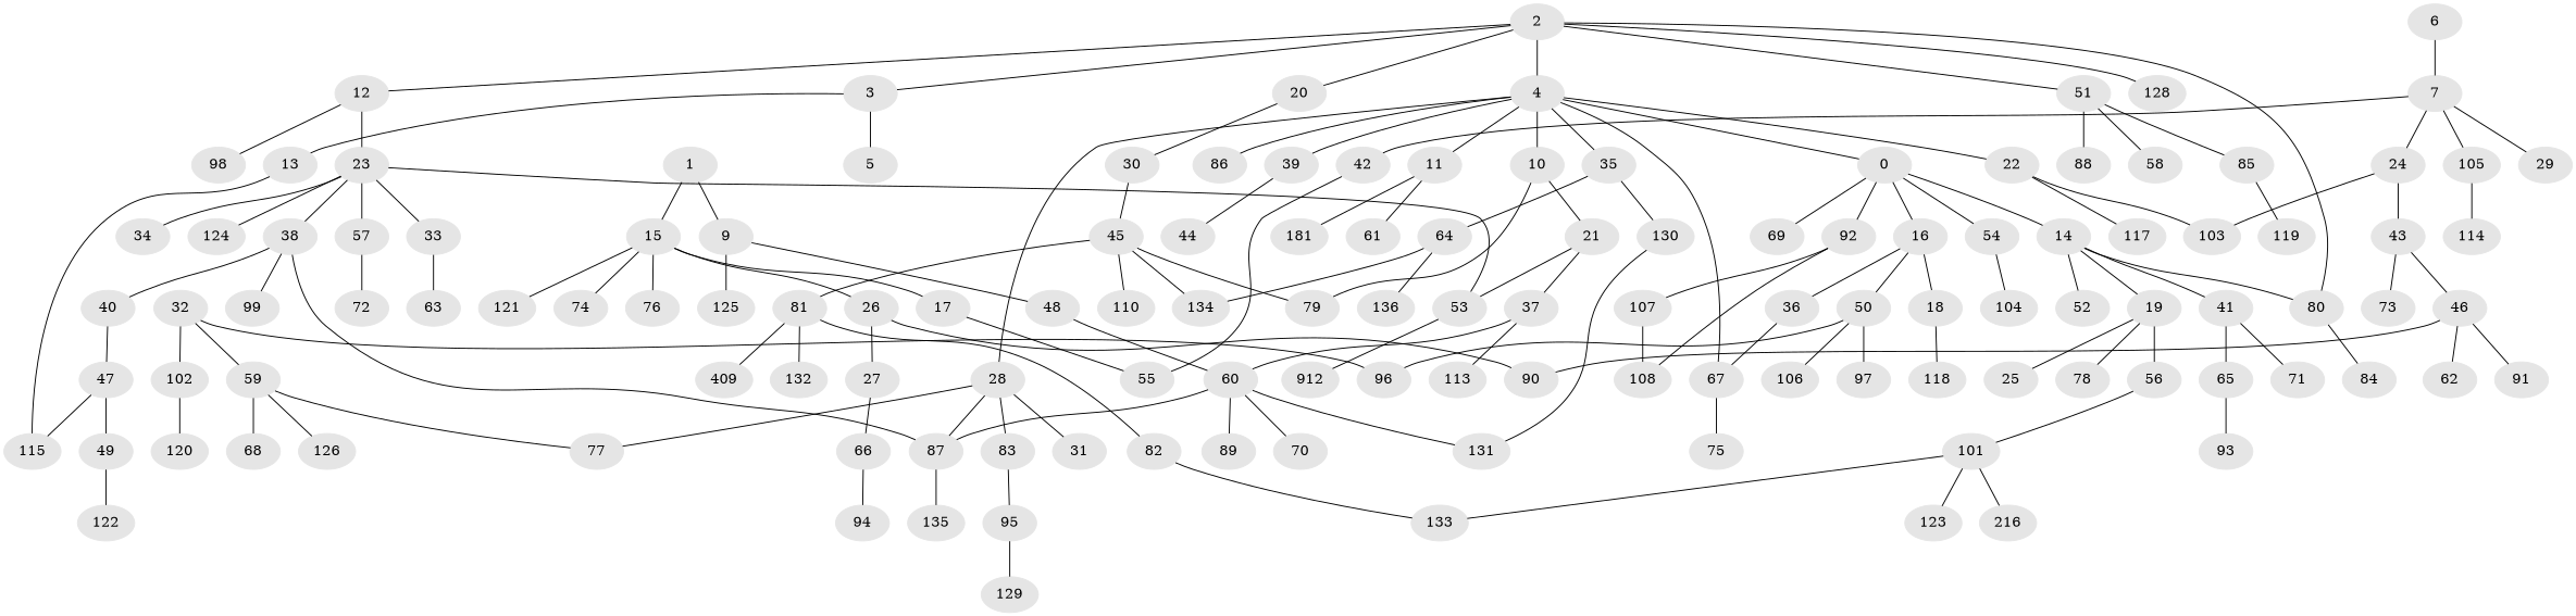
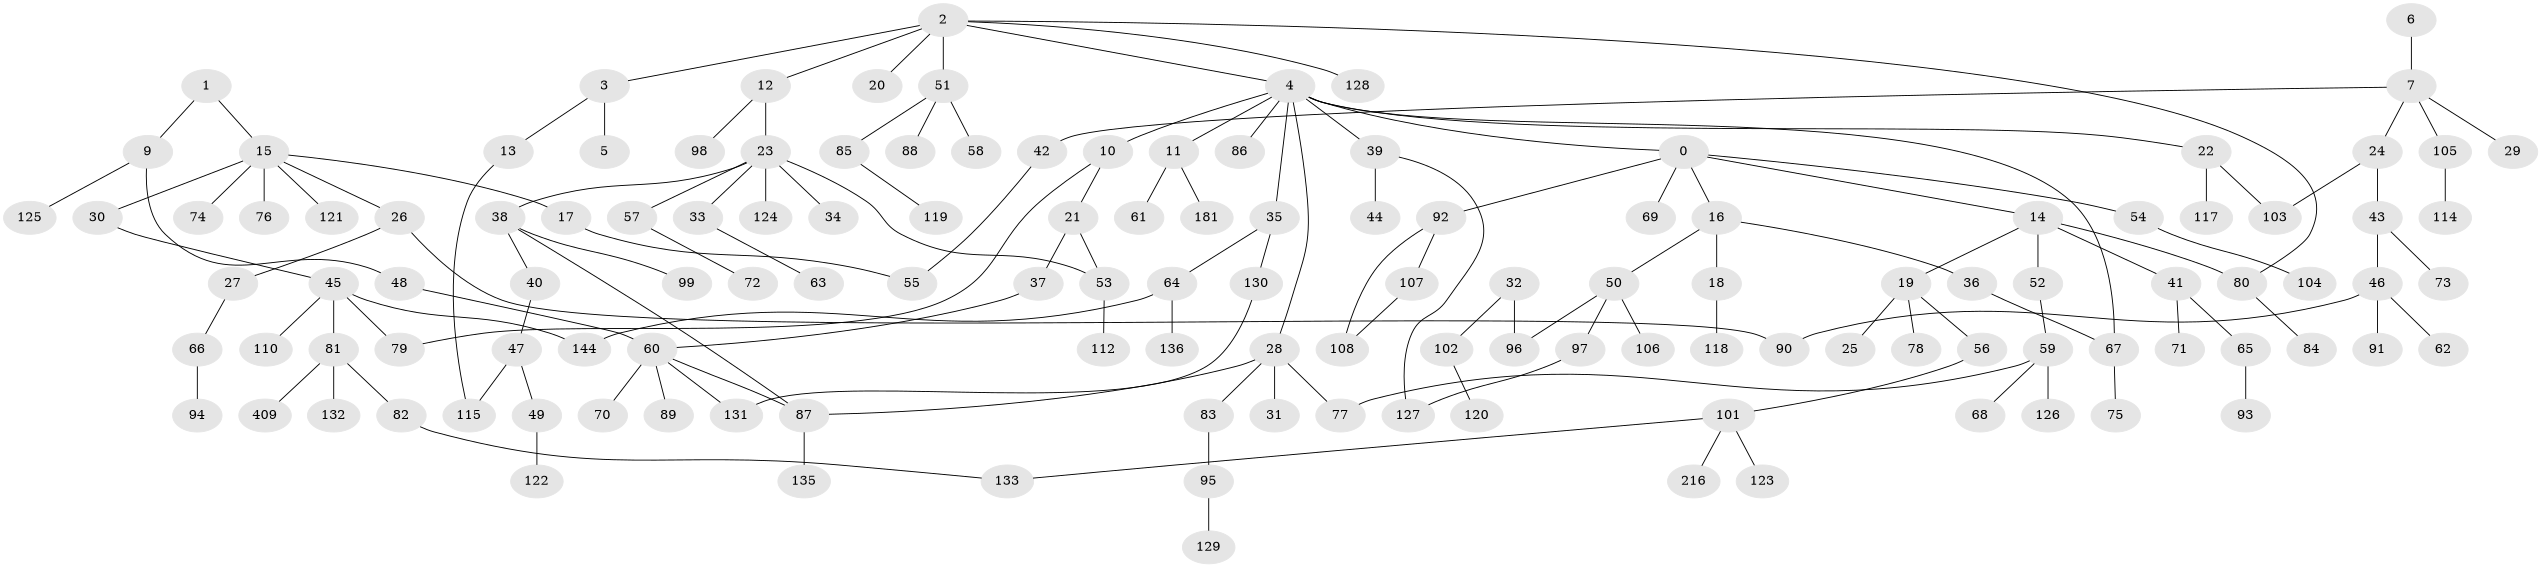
  graph {
    node [color=gray90 style=filled]
    1
    9
    15
    2
    3
    4
    12
    20
    51
    80
    128
    6
    7
    48
    125
    17
    26
    30
    74
    76
    121
    5
    13
    n24 [label=0]
    10
    11
    22
    28
    35
    39
    67
    86
    23
    98
    58
    85
    88
    84
    115
    14
    16
    54
    69
    92
    21
    79
    61
    n48 [label=181]
    103
    117
    31
    77
    83
    87
    64
    130
    44
+   127
    75
    24
    29
    42
    105
    43
    55
    114
    19
    41
    52
    18
    36
    50
    104
    107
    108
    60
    37
    53
    33
    34
    38
    57
    124
    25
    56
    78
    65
    71
    59
    27
    90
    45
    118
    96
    97
    106
    101
-   113
-   112 [label=912]
+   112
    63
    40
    99
    72
    32
    102
    46
    73
    66
    94
    95
    135
    81
    110
-   134
+   134 [label=144]
    120
    136
    131
    70
    89
    47
    49
    93
    62
    91
    82
    n126 [label=409]
    132
    122
    119
    68
    126
    133
    n133 [label=216]
    123
    129
    1 -- 9
    1 -- 15
    9 -- 48
    9 -- 125
    15 -- 17
    15 -- 26
-   20 -- 30
+   15 -- 30
    15 -- 74
    15 -- 76
    15 -- 121
    2 -- 3
    2 -- 4
    2 -- 12
    2 -- 20
    2 -- 51
    2 -- 80
    2 -- 128
    3 -- 5
    3 -- 13
    4 -- n24
    4 -- 10
    4 -- 11
    4 -- 22
    4 -- 28
    4 -- 35
    4 -- 39
    4 -- 67
    4 -- 86
    12 -- 23
    12 -- 98
    51 -- 58
    51 -- 85
    51 -- 88
    80 -- 84
    6 -- 7
    7 -- 24
    7 -- 29
    7 -- 42
    7 -- 105
    48 -- 60
    17 -- 55
    26 -- 27
    26 -- 90
    30 -- 45
    13 -- 115
    n24 -- 14
    n24 -- 16
    n24 -- 54
    n24 -- 69
    n24 -- 92
    10 -- 21
    10 -- 79
    11 -- 61
    11 -- n48
    22 -- 103
    22 -- 117
    28 -- 31
    28 -- 77
    28 -- 83
    28 -- 87
    35 -- 64
    35 -- 130
    39 -- 44
+   39 -- 127
    67 -- 75
    23 -- 53
    23 -- 33
    23 -- 34
    23 -- 38
    23 -- 57
    23 -- 124
    85 -- 119
    14 -- 80
    14 -- 19
    14 -- 41
    14 -- 52
    16 -- 18
    16 -- 36
    16 -- 50
    54 -- 104
    92 -- 107
    92 -- 108
    21 -- 37
    21 -- 53
    83 -- 95
    87 -- 135
    64 -- 134
    64 -- 136
    130 -- 131
    24 -- 103
    24 -- 43
    42 -- 55
    105 -- 114
    43 -- 46
    43 -- 73
    19 -- 25
    19 -- 56
    19 -- 78
    41 -- 65
    41 -- 71
-   32 -- 59
+   52 -- 59
    18 -- 118
    36 -- 67
    50 -- 96
    50 -- 97
    50 -- 106
    107 -- 108
    60 -- 87
    60 -- 131
    60 -- 70
    60 -- 89
    37 -- 60
-   37 -- 113
    53 -- 112
    33 -- 63
    38 -- 87
    38 -- 40
    38 -- 99
    57 -- 72
    56 -- 101
    65 -- 93
    59 -- 77
    59 -- 68
    59 -- 126
    27 -- 66
    45 -- 79
    45 -- 81
    45 -- 110
    45 -- 134
+   97 -- 127
    101 -- 133
    101 -- n133
    101 -- 123
    40 -- 47
    32 -- 96
    32 -- 102
    102 -- 120
    46 -- 90
    46 -- 62
    46 -- 91
    66 -- 94
    95 -- 129
    81 -- 82
    81 -- n126
    81 -- 132
    47 -- 115
    47 -- 49
    49 -- 122
    82 -- 133
  }
